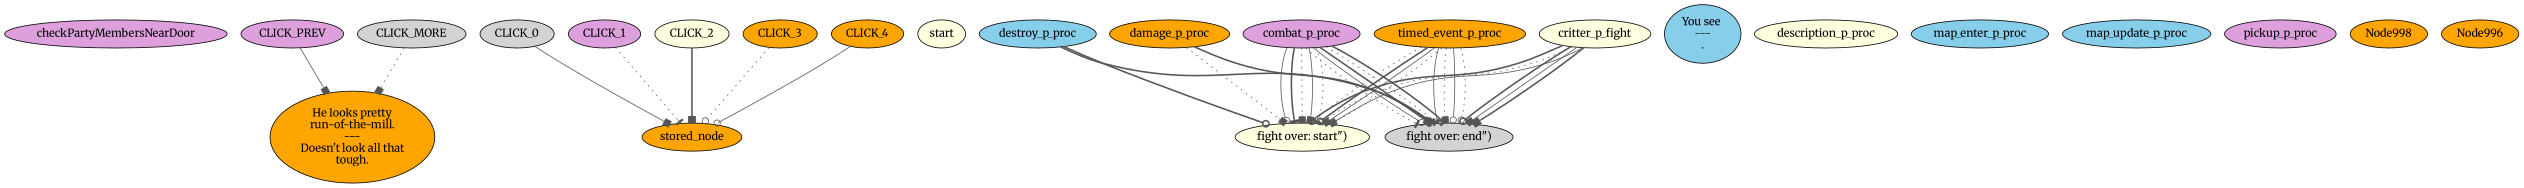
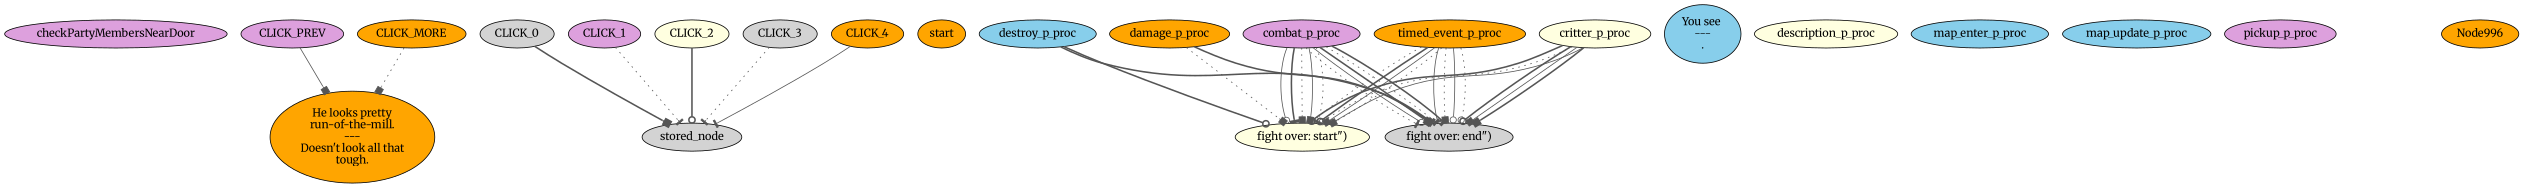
  digraph {
    fontname=Merriweather
    node [color="#000000" fillcolor=orange fontname=Merriweather style=filled]
    edge [arrowhead=odot color="#555555" fontname=Merriweather style=dotted]
    checkPartyMembersNearDoor [fillcolor=plum]
    n2 [label="He looks pretty\nrun-of-the-mill.\n---\nDoesn't look all that\ntough."]
    CLICK_PREV [fillcolor=plum]
    CLICK_0 [fillcolor=lightgrey]
-   stored_node [color=""]
+   stored_node [fillcolor=lightgrey color=""]
    CLICK_1 [fillcolor=plum]
    CLICK_2 [fillcolor=lightyellow]
-   CLICK_3
+   CLICK_3 [fillcolor=lightgrey]
    CLICK_4
-   CLICK_MORE [fillcolor=lightgrey]
-   start [fillcolor=lightyellow]
-   critter_p_proc [fillcolor=lightyellow label=critter_p_fight]
+   CLICK_MORE
+   start
+   critter_p_proc [fillcolor=lightyellow]
    "fight over: start\")" [fillcolor=lightyellow color=""]
    "fight over: end\")" [fillcolor=lightgrey color=""]
    destroy_p_proc [fillcolor=skyblue]
    n16 [fillcolor=skyblue label="You see \n---\n."]
    description_p_proc [fillcolor=lightyellow]
    damage_p_proc
    map_enter_p_proc [fillcolor=skyblue]
    map_update_p_proc [fillcolor=skyblue]
    combat_p_proc [fillcolor=plum]
    pickup_p_proc [fillcolor=plum]
    timed_event_p_proc
-   Node998
    n25 [label=Node996]
    CLICK_PREV -> n2 [arrowhead=box style=solid]
-   CLICK_0 -> stored_node [arrowhead=box style=solid]
+   CLICK_0 -> stored_node [arrowhead=box style=bold]
    CLICK_1 -> stored_node [arrowhead=tee]
-   CLICK_2 -> stored_node [arrowhead=box style=bold]
-   CLICK_3 -> stored_node
-   CLICK_4 -> stored_node [style=solid]
+   CLICK_2 -> stored_node [style=bold]
+   CLICK_3 -> stored_node [arrowhead=tee]
+   CLICK_4 -> stored_node [arrowhead=tee style=solid]
    CLICK_MORE -> n2 [arrowhead=box]
    critter_p_proc -> "fight over: start\")" [style=bold]
    critter_p_proc -> "fight over: start\")"
    critter_p_proc -> "fight over: start\")" [style=solid]
    critter_p_proc -> "fight over: end\")" [style=bold]
    critter_p_proc -> "fight over: end\")" [arrowhead=box style=solid]
    critter_p_proc -> "fight over: end\")" [arrowhead=box style=bold]
    destroy_p_proc -> "fight over: start\")" [style=bold]
    destroy_p_proc -> "fight over: end\")" [arrowhead=tee style=bold]
    damage_p_proc -> "fight over: start\")" [arrowhead=box]
    damage_p_proc -> "fight over: end\")" [style=bold]
    combat_p_proc -> "fight over: start\")" [style=solid]
    combat_p_proc -> "fight over: start\")" [arrowhead=tee style=bold]
    combat_p_proc -> "fight over: start\")" [arrowhead=box]
    combat_p_proc -> "fight over: start\")" [arrowhead=box style=solid]
    combat_p_proc -> "fight over: start\")" [arrowhead=tee]
    combat_p_proc -> "fight over: end\")" [arrowhead=tee]
    combat_p_proc -> "fight over: end\")" [style=solid]
    combat_p_proc -> "fight over: end\")" [arrowhead=box style=bold]
    combat_p_proc -> "fight over: end\")" [arrowhead=tee]
    combat_p_proc -> "fight over: end\")" [arrowhead=tee style=bold]
    timed_event_p_proc -> "fight over: start\")"
    timed_event_p_proc -> "fight over: start\")" [style=bold]
    timed_event_p_proc -> "fight over: start\")" [arrowhead=box style=solid]
    timed_event_p_proc -> "fight over: start\")" [arrowhead=box]
    timed_event_p_proc -> "fight over: end\")" [arrowhead=tee style=solid]
    timed_event_p_proc -> "fight over: end\")" [arrowhead=box]
    timed_event_p_proc -> "fight over: end\")" [style=solid]
    timed_event_p_proc -> "fight over: end\")"
  }
